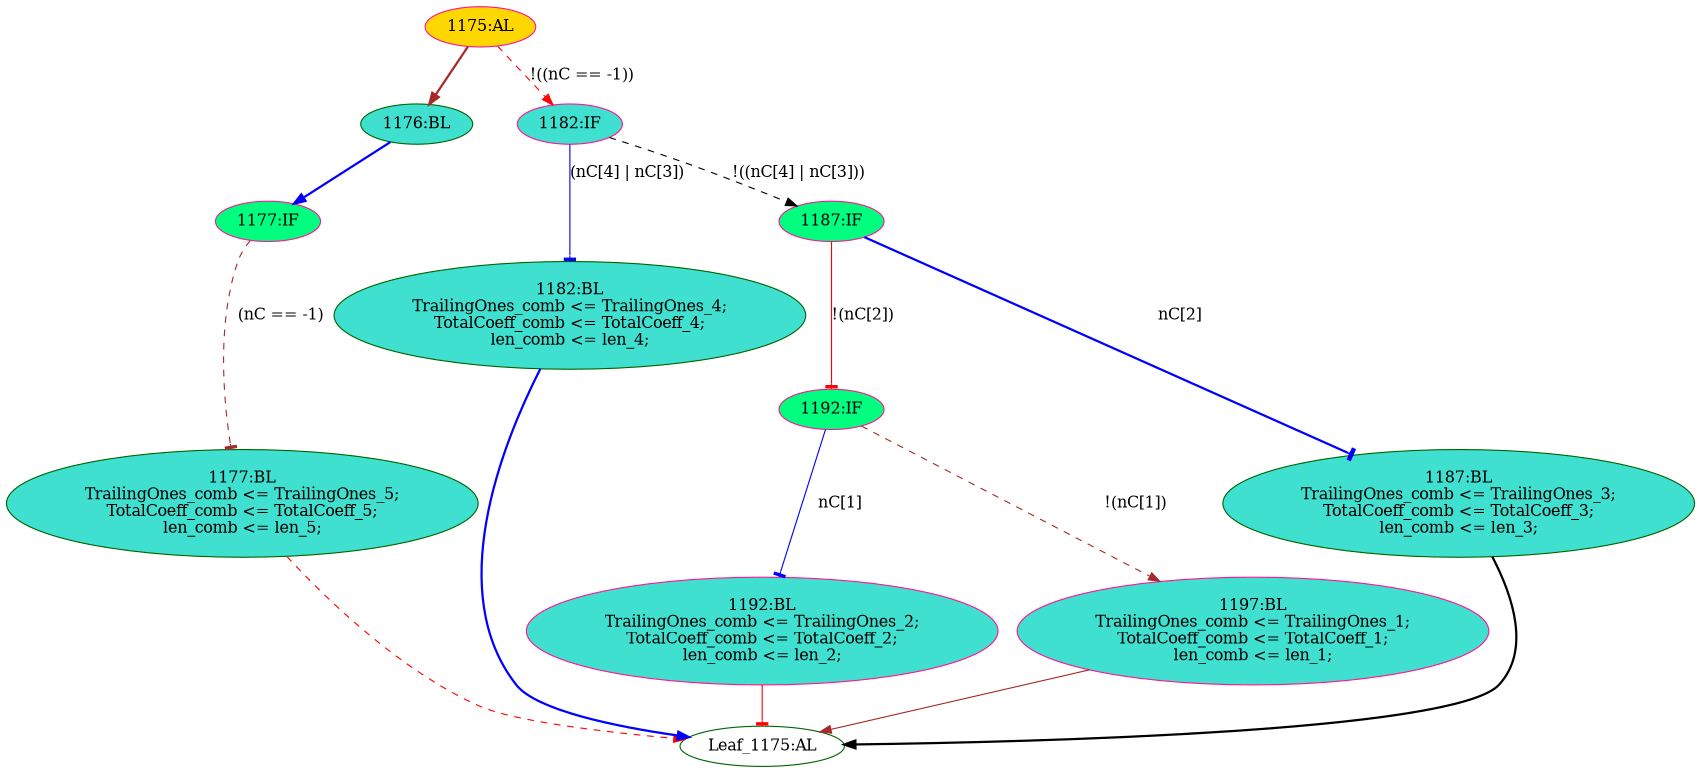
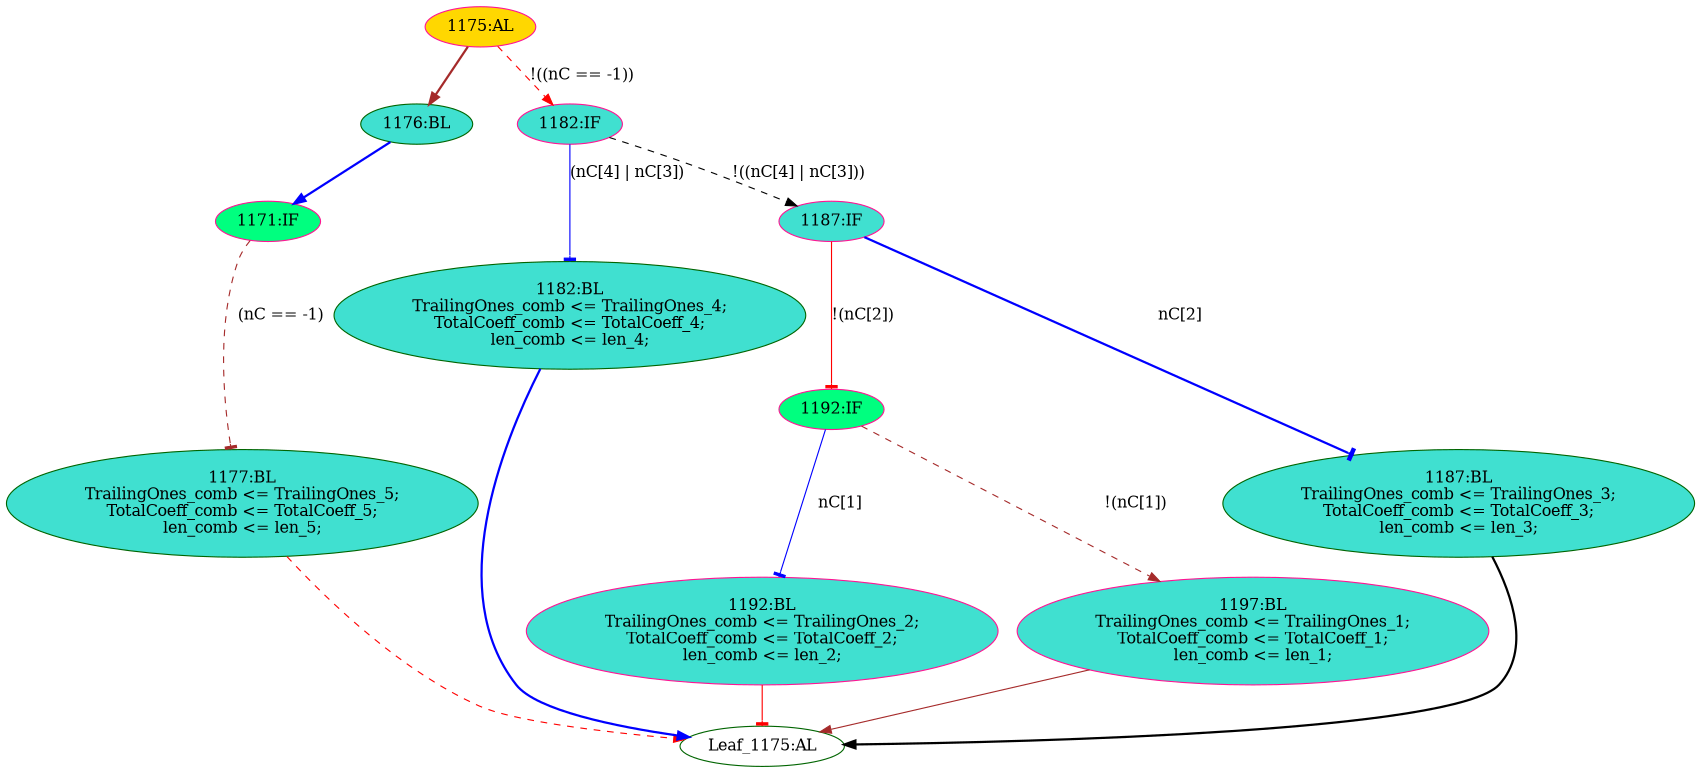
  strict digraph {
    node [color=deeppink fillcolor=turquoise statements="[]" style=filled typ=Block]
    edge [arrowhead=normal color=blue cond="[]" lineno=None style=bold]
    n1 [ast="<pyverilog.vparser.ast.Always object at 0x7f1f9673e650>" clk_sens=False fillcolor=gold label="1175:AL" sens="['TotalCoeff_4', 'TrailingOnes_4', 'TrailingOnes_5', 'TrailingOnes_1', 'TrailingOnes_2', 'TrailingOnes_3', 'TotalCoeff_1', 'len_5', 'len_4', 'TotalCoeff_2', 'TotalCoeff_3', 'len_1', 'TotalCoeff_5', 'len_3', 'len_2']" typ=Always use_var="['TotalCoeff_4', 'TrailingOnes_4', 'TrailingOnes_5', 'nC', 'TrailingOnes_1', 'TrailingOnes_2', 'TrailingOnes_3', 'TotalCoeff_1', 'len_5', 'len_4', 'TotalCoeff_2', 'TotalCoeff_3', 'len_1', 'TotalCoeff_5', 'len_3', 'len_2']"]
    n2 [ast="<pyverilog.vparser.ast.Block object at 0x7f1f9673e710>" color=darkgreen label="1176:BL"]
    n3 [ast="<pyverilog.vparser.ast.IfStatement object at 0x7f1f9673e7d0>" label="1182:IF" typ=IfStatement]
-   n4 [ast="<pyverilog.vparser.ast.IfStatement object at 0x7f1f9673e750>" fillcolor=springgreen label="1177:IF" typ=IfStatement]
+   n4 [ast="<pyverilog.vparser.ast.IfStatement object at 0x7f1f9673e750>" fillcolor=springgreen label="1171:IF" typ=IfStatement]
    n5 [ast="<pyverilog.vparser.ast.Block object at 0x7f1f966f1e90>" color=darkgreen label="1177:BL\nTrailingOnes_comb <= TrailingOnes_5;\nTotalCoeff_comb <= TotalCoeff_5;\nlen_comb <= len_5;" statements="[<pyverilog.vparser.ast.NonblockingSubstitution object at 0x7f1f966f1ed0>, <pyverilog.vparser.ast.NonblockingSubstitution object at 0x7f1f966f2090>, <pyverilog.vparser.ast.NonblockingSubstitution object at 0x7f1f966f2210>]"]
    n6 [color=darkgreen def_var="['TrailingOnes_comb', 'TotalCoeff_comb', 'len_comb']" label="Leaf_1175:AL" fillcolor="" statements="" style="" typ=""]
    n7 [ast="<pyverilog.vparser.ast.Block object at 0x7f1f966f1850>" color=darkgreen label="1182:BL\nTrailingOnes_comb <= TrailingOnes_4;\nTotalCoeff_comb <= TotalCoeff_4;\nlen_comb <= len_4;" statements="[<pyverilog.vparser.ast.NonblockingSubstitution object at 0x7f1f966f1890>, <pyverilog.vparser.ast.NonblockingSubstitution object at 0x7f1f966f1a10>, <pyverilog.vparser.ast.NonblockingSubstitution object at 0x7f1f966f1b90>]"]
-   n8 [ast="<pyverilog.vparser.ast.IfStatement object at 0x7f1f9673e810>" fillcolor=springgreen label="1187:IF" typ=IfStatement]
+   n8 [ast="<pyverilog.vparser.ast.IfStatement object at 0x7f1f9673e810>" label="1187:IF" typ=IfStatement]
    n9 [ast="<pyverilog.vparser.ast.IfStatement object at 0x7f1f9673e850>" fillcolor=springgreen label="1192:IF" typ=IfStatement]
    n10 [ast="<pyverilog.vparser.ast.Block object at 0x7f1f966f1310>" color=darkgreen label="1187:BL\nTrailingOnes_comb <= TrailingOnes_3;\nTotalCoeff_comb <= TotalCoeff_3;\nlen_comb <= len_3;" statements="[<pyverilog.vparser.ast.NonblockingSubstitution object at 0x7f1f966f1350>, <pyverilog.vparser.ast.NonblockingSubstitution object at 0x7f1f966f14d0>, <pyverilog.vparser.ast.NonblockingSubstitution object at 0x7f1f966f1650>]"]
    n11 [ast="<pyverilog.vparser.ast.Block object at 0x7f1f9673ed90>" label="1192:BL\nTrailingOnes_comb <= TrailingOnes_2;\nTotalCoeff_comb <= TotalCoeff_2;\nlen_comb <= len_2;" statements="[<pyverilog.vparser.ast.NonblockingSubstitution object at 0x7f1f9673edd0>, <pyverilog.vparser.ast.NonblockingSubstitution object at 0x7f1f9673ef50>, <pyverilog.vparser.ast.NonblockingSubstitution object at 0x7f1f966f1110>]"]
    n12 [ast="<pyverilog.vparser.ast.Block object at 0x7f1f9673e890>" label="1197:BL\nTrailingOnes_comb <= TrailingOnes_1;\nTotalCoeff_comb <= TotalCoeff_1;\nlen_comb <= len_1;" statements="[<pyverilog.vparser.ast.NonblockingSubstitution object at 0x7f1f9673e8d0>, <pyverilog.vparser.ast.NonblockingSubstitution object at 0x7f1f9673ea90>, <pyverilog.vparser.ast.NonblockingSubstitution object at 0x7f1f9673ec10>]"]
    n1 -> n2 [color=brown]
    n1 -> n3 [color=red cond="['nC']" label="!((nC == -1))" lineno=1177 style=dashed]
    n2 -> n4
    n3 -> n7 [arrowhead=tee cond="['nC', 'nC']" label="(nC[4] | nC[3])" lineno=1182 style=solid]
    n3 -> n8 [color=black cond="['nC', 'nC']" label="!((nC[4] | nC[3]))" lineno=1182 style=dashed]
    n4 -> n5 [arrowhead=tee color=brown cond="['nC']" label="(nC == -1)" lineno=1177 style=dashed]
    n5 -> n6 [color=red style=dashed]
    n7 -> n6
    n8 -> n9 [arrowhead=tee color=red cond="['nC']" label="!(nC[2])" lineno=1187 style=solid]
    n8 -> n10 [arrowhead=tee cond="['nC']" label="nC[2]" lineno=1187]
    n9 -> n11 [arrowhead=tee cond="['nC']" label="nC[1]" lineno=1192 style=solid]
    n9 -> n12 [color=brown cond="['nC']" label="!(nC[1])" lineno=1192 style=dashed]
    n10 -> n6 [color=black]
    n11 -> n6 [arrowhead=tee color=red style=solid]
    n12 -> n6 [color=brown style=solid]
  }
